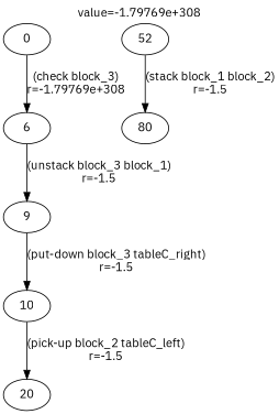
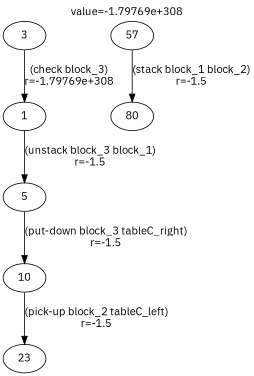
  digraph {
    fontname="IBM Plex Sans"
    label="value=-1.79769e+308"
    labelloc=top
    node [fontname="IBM Plex Sans"]
    edge [fontname="IBM Plex Sans"]
-   0
-   1 [label=6]
-   5 [label=9]
+   0 [label=3]
+   1
+   5
    n4 [label=10]
-   20
+   20 [label=23]
    n6 [label=80]
-   52
+   52 [label=57]
    0 -> 1 [label="(check block_3)\nr=-1.79769e+308"]
    1 -> 5 [label="(unstack block_3 block_1)\nr=-1.5"]
    5 -> n4 [label="(put-down block_3 tableC_right)\nr=-1.5"]
    n4 -> 20 [label="(pick-up block_2 tableC_left)\nr=-1.5"]
    52 -> n6 [label="(stack block_1 block_2)\nr=-1.5"]
  }
